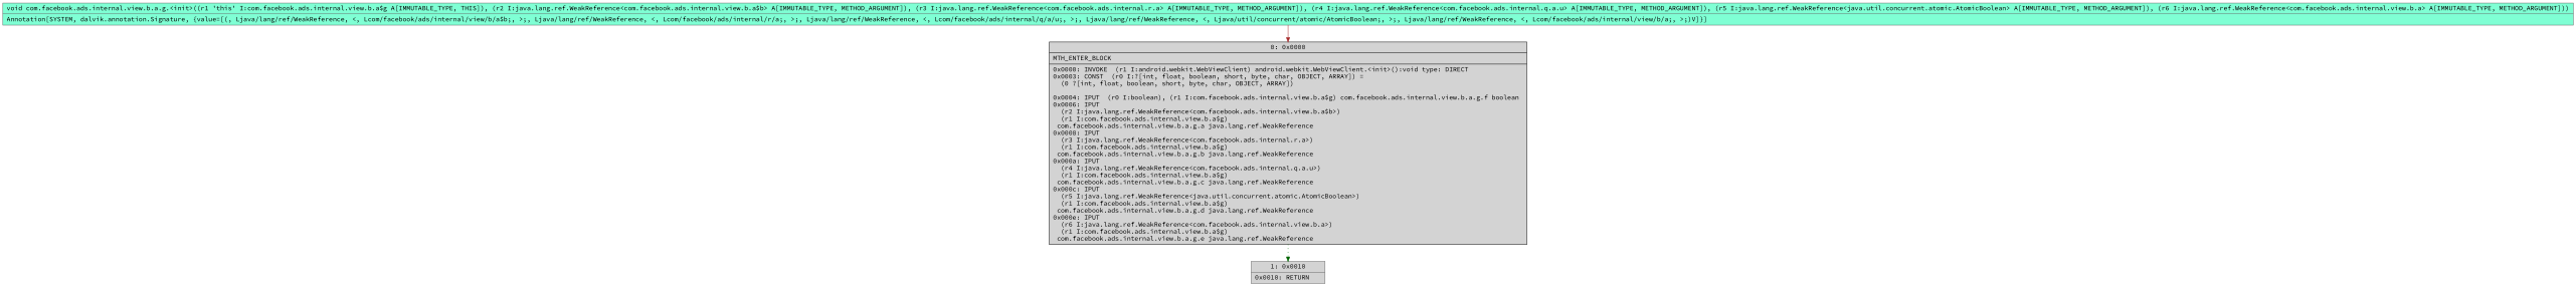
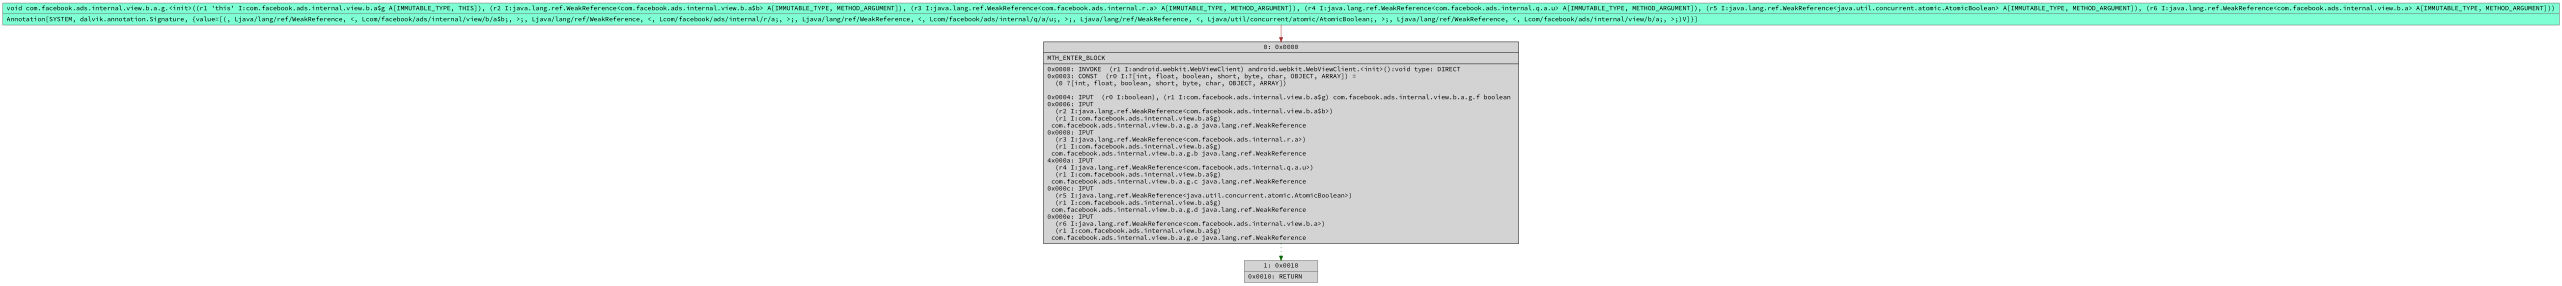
  digraph {
    fontname="Source Code Pro"
    node [shape=record style=filled fillcolor=lightgrey color=gray40 fontname="Source Code Pro"]
    edge [fontname="Source Code Pro"]
-   n1 [label="{0\:\ 0x0000|MTH_ENTER_BLOCK\l|0x0000: INVOKE  (r1 I:android.webkit.WebViewClient) android.webkit.WebViewClient.\<init\>():void type: DIRECT \l0x0003: CONST  (r0 I:?[int, float, boolean, short, byte, char, OBJECT, ARRAY]) = \l  (0 ?[int, float, boolean, short, byte, char, OBJECT, ARRAY])\l \l0x0004: IPUT  (r0 I:boolean), (r1 I:com.facebook.ads.internal.view.b.a$g) com.facebook.ads.internal.view.b.a.g.f boolean \l0x0006: IPUT  \l  (r2 I:java.lang.ref.WeakReference\<com.facebook.ads.internal.view.b.a$b\>)\l  (r1 I:com.facebook.ads.internal.view.b.a$g)\l com.facebook.ads.internal.view.b.a.g.a java.lang.ref.WeakReference \l0x0008: IPUT  \l  (r3 I:java.lang.ref.WeakReference\<com.facebook.ads.internal.r.a\>)\l  (r1 I:com.facebook.ads.internal.view.b.a$g)\l com.facebook.ads.internal.view.b.a.g.b java.lang.ref.WeakReference \l0x000a: IPUT  \l  (r4 I:java.lang.ref.WeakReference\<com.facebook.ads.internal.q.a.u\>)\l  (r1 I:com.facebook.ads.internal.view.b.a$g)\l com.facebook.ads.internal.view.b.a.g.c java.lang.ref.WeakReference \l0x000c: IPUT  \l  (r5 I:java.lang.ref.WeakReference\<java.util.concurrent.atomic.AtomicBoolean\>)\l  (r1 I:com.facebook.ads.internal.view.b.a$g)\l com.facebook.ads.internal.view.b.a.g.d java.lang.ref.WeakReference \l0x000e: IPUT  \l  (r6 I:java.lang.ref.WeakReference\<com.facebook.ads.internal.view.b.a\>)\l  (r1 I:com.facebook.ads.internal.view.b.a$g)\l com.facebook.ads.internal.view.b.a.g.e java.lang.ref.WeakReference \l}" color=black]
+   n1 [label="{0\:\ 0x0000|MTH_ENTER_BLOCK\l|0x0000: INVOKE  (r1 I:android.webkit.WebViewClient) android.webkit.WebViewClient.\<init\>():void type: DIRECT \l0x0003: CONST  (r0 I:?[int, float, boolean, short, byte, char, OBJECT, ARRAY]) = \l  (0 ?[int, float, boolean, short, byte, char, OBJECT, ARRAY])\l \l0x0004: IPUT  (r0 I:boolean), (r1 I:com.facebook.ads.internal.view.b.a$g) com.facebook.ads.internal.view.b.a.g.f boolean \l0x0006: IPUT  \l  (r2 I:java.lang.ref.WeakReference\<com.facebook.ads.internal.view.b.a$b\>)\l  (r1 I:com.facebook.ads.internal.view.b.a$g)\l com.facebook.ads.internal.view.b.a.g.a java.lang.ref.WeakReference \l0x0008: IPUT  \l  (r3 I:java.lang.ref.WeakReference\<com.facebook.ads.internal.r.a\>)\l  (r1 I:com.facebook.ads.internal.view.b.a$g)\l com.facebook.ads.internal.view.b.a.g.b java.lang.ref.WeakReference \l4x000a: IPUT  \l  (r4 I:java.lang.ref.WeakReference\<com.facebook.ads.internal.q.a.u\>)\l  (r1 I:com.facebook.ads.internal.view.b.a$g)\l com.facebook.ads.internal.view.b.a.g.c java.lang.ref.WeakReference \l0x000c: IPUT  \l  (r5 I:java.lang.ref.WeakReference\<java.util.concurrent.atomic.AtomicBoolean\>)\l  (r1 I:com.facebook.ads.internal.view.b.a$g)\l com.facebook.ads.internal.view.b.a.g.d java.lang.ref.WeakReference \l0x000e: IPUT  \l  (r6 I:java.lang.ref.WeakReference\<com.facebook.ads.internal.view.b.a\>)\l  (r1 I:com.facebook.ads.internal.view.b.a$g)\l com.facebook.ads.internal.view.b.a.g.e java.lang.ref.WeakReference \l}" color=black]
    n2 [label="{1\:\ 0x0010|0x0010: RETURN   \l}"]
    n3 [label="{void com.facebook.ads.internal.view.b.a.g.\<init\>((r1 'this' I:com.facebook.ads.internal.view.b.a$g A[IMMUTABLE_TYPE, THIS]), (r2 I:java.lang.ref.WeakReference\<com.facebook.ads.internal.view.b.a$b\> A[IMMUTABLE_TYPE, METHOD_ARGUMENT]), (r3 I:java.lang.ref.WeakReference\<com.facebook.ads.internal.r.a\> A[IMMUTABLE_TYPE, METHOD_ARGUMENT]), (r4 I:java.lang.ref.WeakReference\<com.facebook.ads.internal.q.a.u\> A[IMMUTABLE_TYPE, METHOD_ARGUMENT]), (r5 I:java.lang.ref.WeakReference\<java.util.concurrent.atomic.AtomicBoolean\> A[IMMUTABLE_TYPE, METHOD_ARGUMENT]), (r6 I:java.lang.ref.WeakReference\<com.facebook.ads.internal.view.b.a\> A[IMMUTABLE_TYPE, METHOD_ARGUMENT]))  | Annotation[SYSTEM, dalvik.annotation.Signature, \{value=[(, Ljava\/lang\/ref\/WeakReference, \<, Lcom\/facebook\/ads\/internal\/view\/b\/a$b;, \>;, Ljava\/lang\/ref\/WeakReference, \<, Lcom\/facebook\/ads\/internal\/r\/a;, \>;, Ljava\/lang\/ref\/WeakReference, \<, Lcom\/facebook\/ads\/internal\/q\/a\/u;, \>;, Ljava\/lang\/ref\/WeakReference, \<, Ljava\/util\/concurrent\/atomic\/AtomicBoolean;, \>;, Ljava\/lang\/ref\/WeakReference, \<, Lcom\/facebook\/ads\/internal\/view\/b\/a;, \>;)V]\}]\l}" fillcolor=aquamarine]
    n1 -> n2 [color=darkgreen style=dotted]
    n3 -> n1 [color=brown style=solid]
  }
